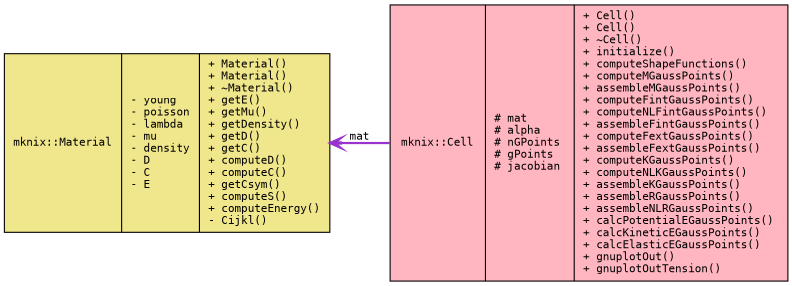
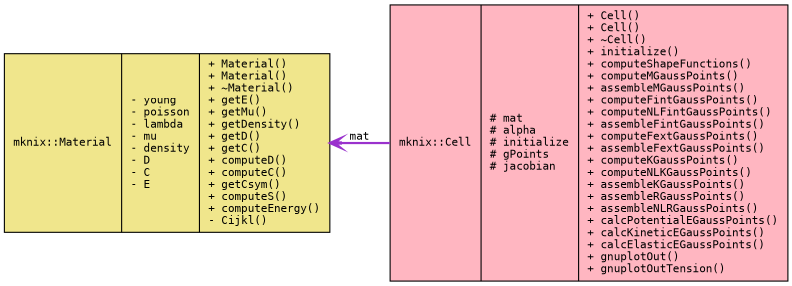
  digraph {
    rankdir=LR
    fontname="DejaVu Sans Mono"
    node [color=black fontname="DejaVu Sans Mono" fontsize=10 shape=record style=filled]
-   n1 [fillcolor=lightpink fontcolor=black height=0.2 label="{mknix::Cell\n|# mat\l# alpha\l# nGPoints\l# gPoints\l# jacobian\l|+ Cell()\l+ Cell()\l+ ~Cell()\l+ initialize()\l+ computeShapeFunctions()\l+ computeMGaussPoints()\l+ assembleMGaussPoints()\l+ computeFintGaussPoints()\l+ computeNLFintGaussPoints()\l+ assembleFintGaussPoints()\l+ computeFextGaussPoints()\l+ assembleFextGaussPoints()\l+ computeKGaussPoints()\l+ computeNLKGaussPoints()\l+ assembleKGaussPoints()\l+ assembleRGaussPoints()\l+ assembleNLRGaussPoints()\l+ calcPotentialEGaussPoints()\l+ calcKineticEGaussPoints()\l+ calcElasticEGaussPoints()\l+ gnuplotOut()\l+ gnuplotOutTension()\l}" width=0.4]
+   n1 [fillcolor=lightpink fontcolor=black height=0.2 label="{mknix::Cell\n|# mat\l# alpha\l# initialize\l# gPoints\l# jacobian\l|+ Cell()\l+ Cell()\l+ ~Cell()\l+ initialize()\l+ computeShapeFunctions()\l+ computeMGaussPoints()\l+ assembleMGaussPoints()\l+ computeFintGaussPoints()\l+ computeNLFintGaussPoints()\l+ assembleFintGaussPoints()\l+ computeFextGaussPoints()\l+ assembleFextGaussPoints()\l+ computeKGaussPoints()\l+ computeNLKGaussPoints()\l+ assembleKGaussPoints()\l+ assembleRGaussPoints()\l+ assembleNLRGaussPoints()\l+ calcPotentialEGaussPoints()\l+ calcKineticEGaussPoints()\l+ calcElasticEGaussPoints()\l+ gnuplotOut()\l+ gnuplotOutTension()\l}" width=0.4]
    n2 [fillcolor=khaki height=0.2 label="{mknix::Material\n|- young\l- poisson\l- lambda\l- mu\l- density\l- D\l- C\l- E\l|+ Material()\l+ Material()\l+ ~Material()\l+ getE()\l+ getMu()\l+ getDensity()\l+ getD()\l+ getC()\l+ computeD()\l+ computeC()\l+ getCsym()\l+ computeS()\l+ computeEnergy()\l- Cijkl()\l}" width=0.4]
    n2 -> n1 [arrowtail=open color=darkorchid3 dir=back fontname="DejaVu Sans Mono" fontsize=10 label=mat labelfontname="FreeSans.ttf" labelfontsize=10 style=bold]
  }
